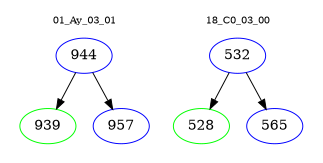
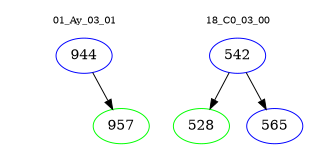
  digraph {
    node [color=blue]
    edge [color=black]
    n1 [label=944]
-   n2 [color=green label=939]
-   n3 [label=957]
-   n4 [label=532]
+   n3 [color=green label=957]
+   n4 [label=542]
    n5 [color=green label=528]
    n6 [label=565]
    subgraph cluster_1 {
      color=white
      fontsize=10
      label="01_Ay_03_01"
      n1
-     n2
      n3
    }
    subgraph cluster_2 {
      color=white
      fontsize=10
      label="18_C0_03_00"
      n4
      n5
      n6
    }
-   n1 -> n2
    n1 -> n3
    n4 -> n5
    n4 -> n6
  }
